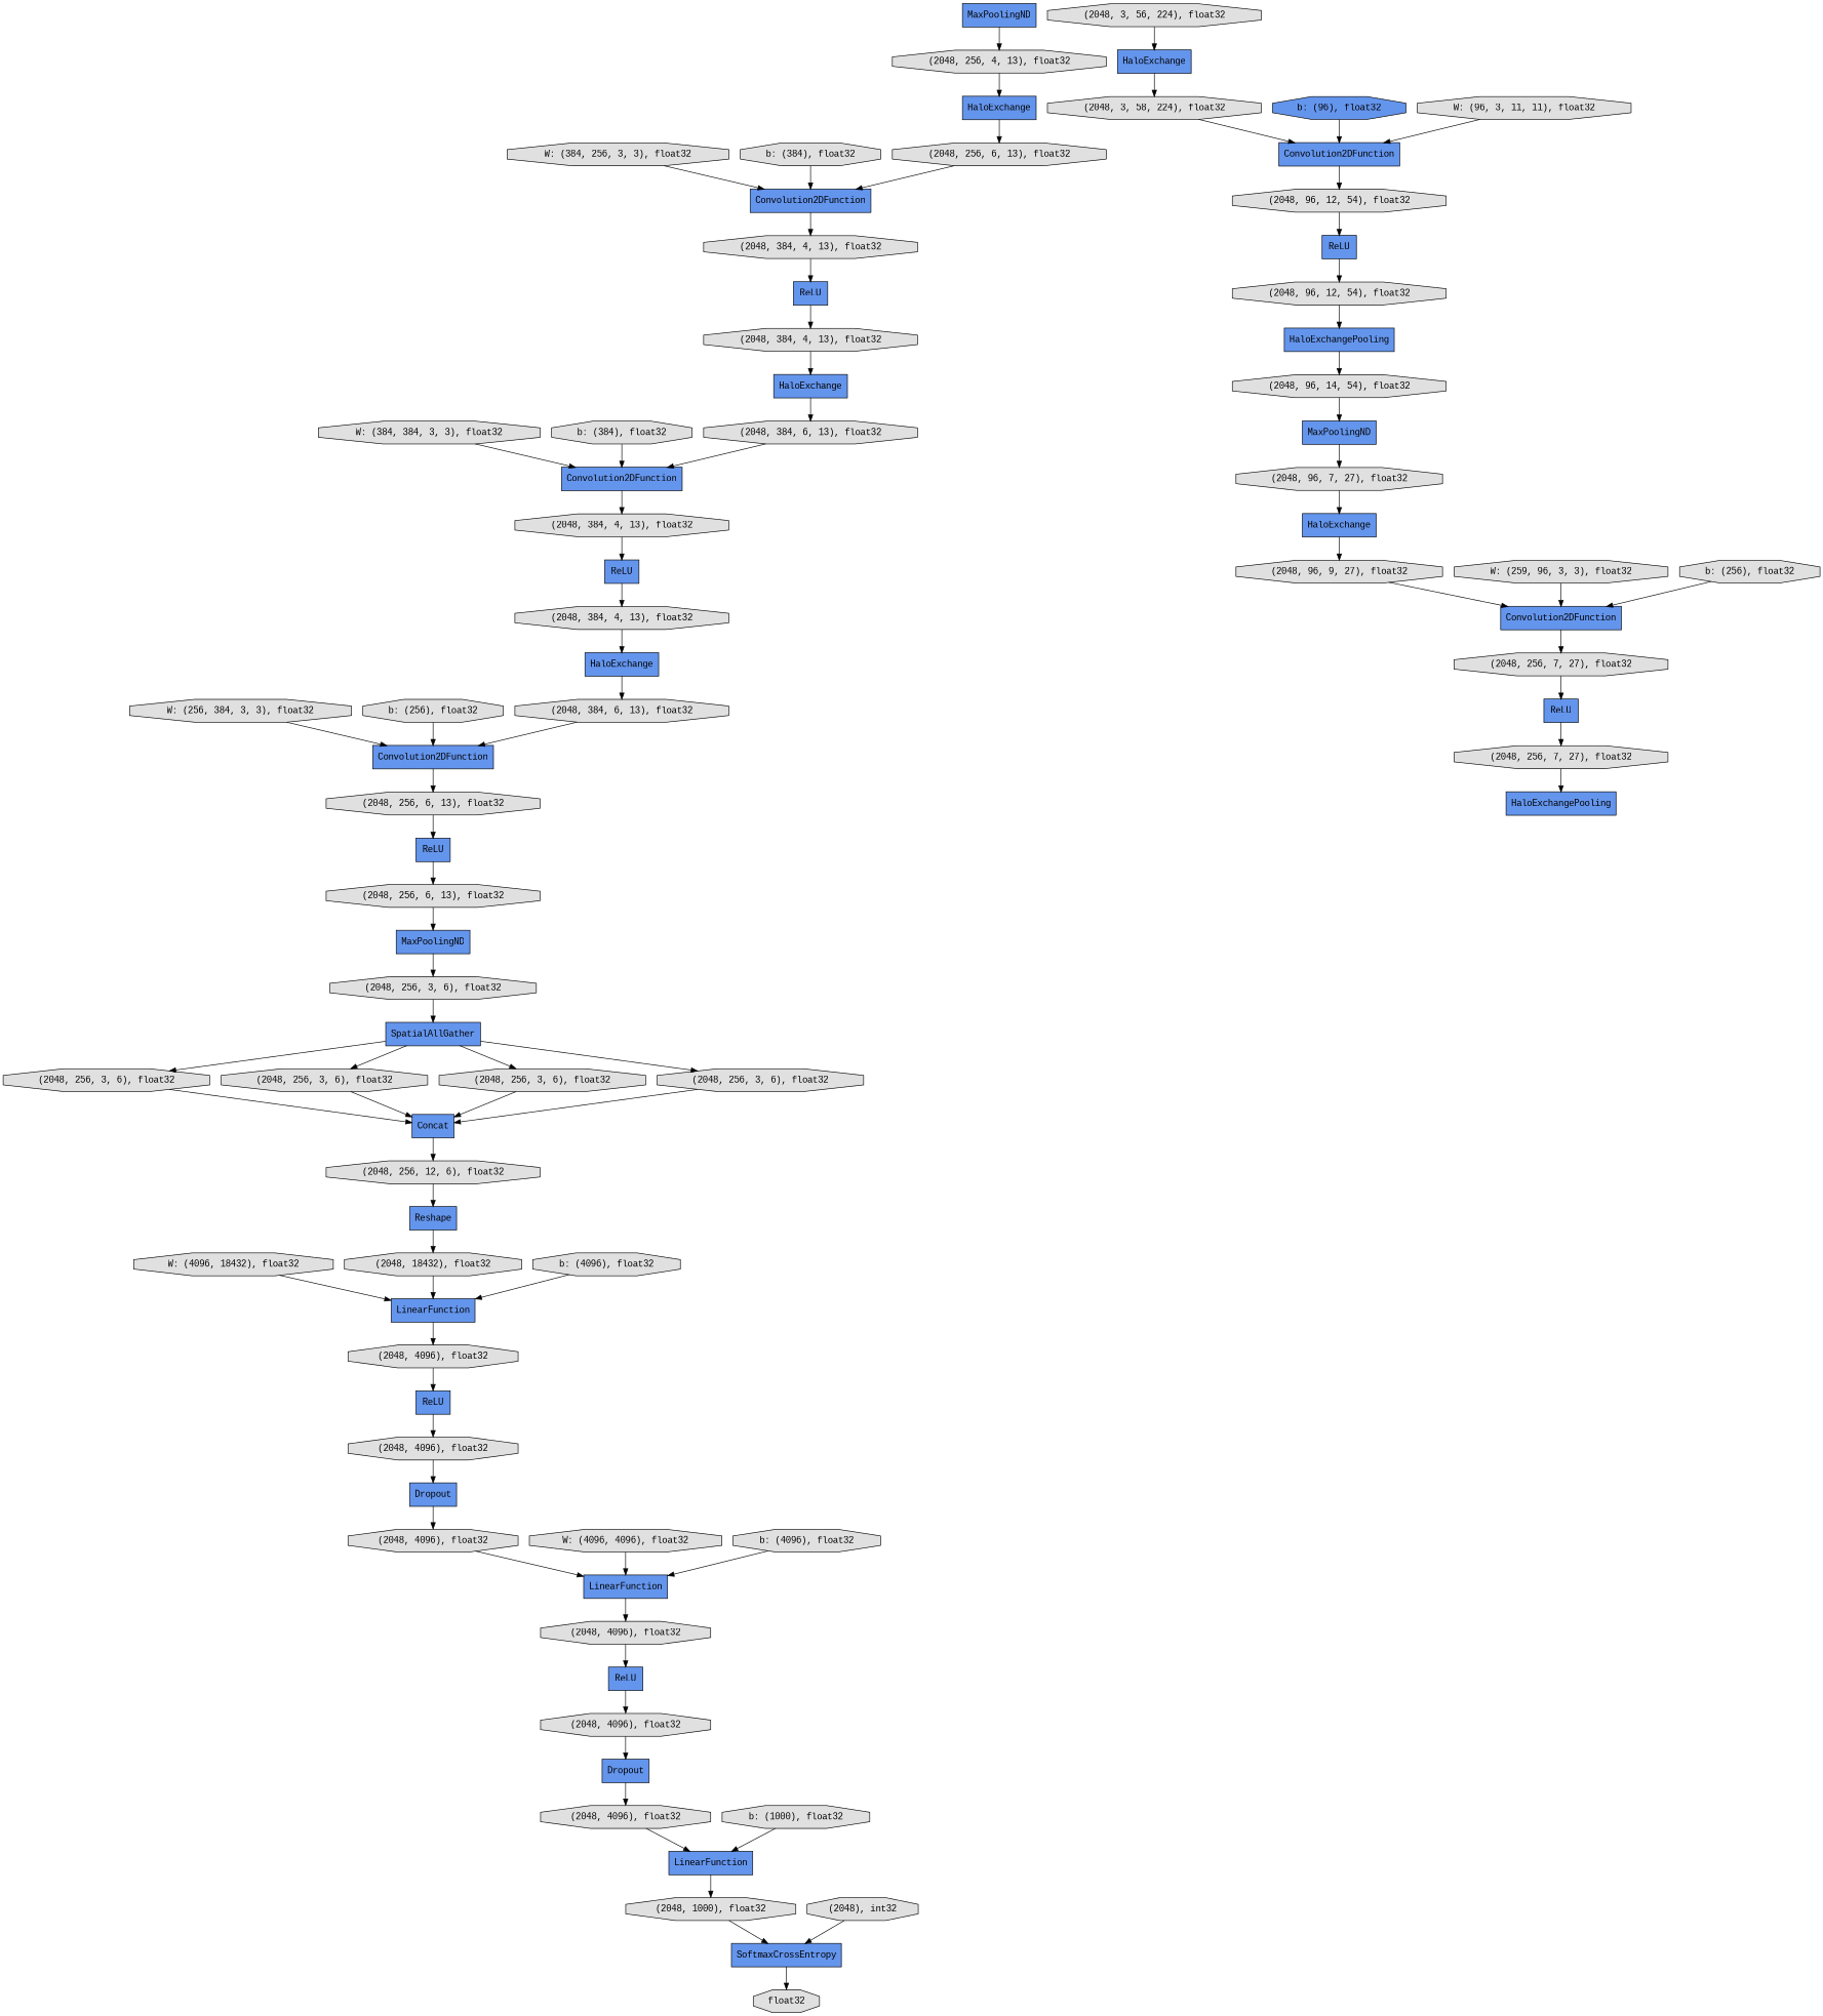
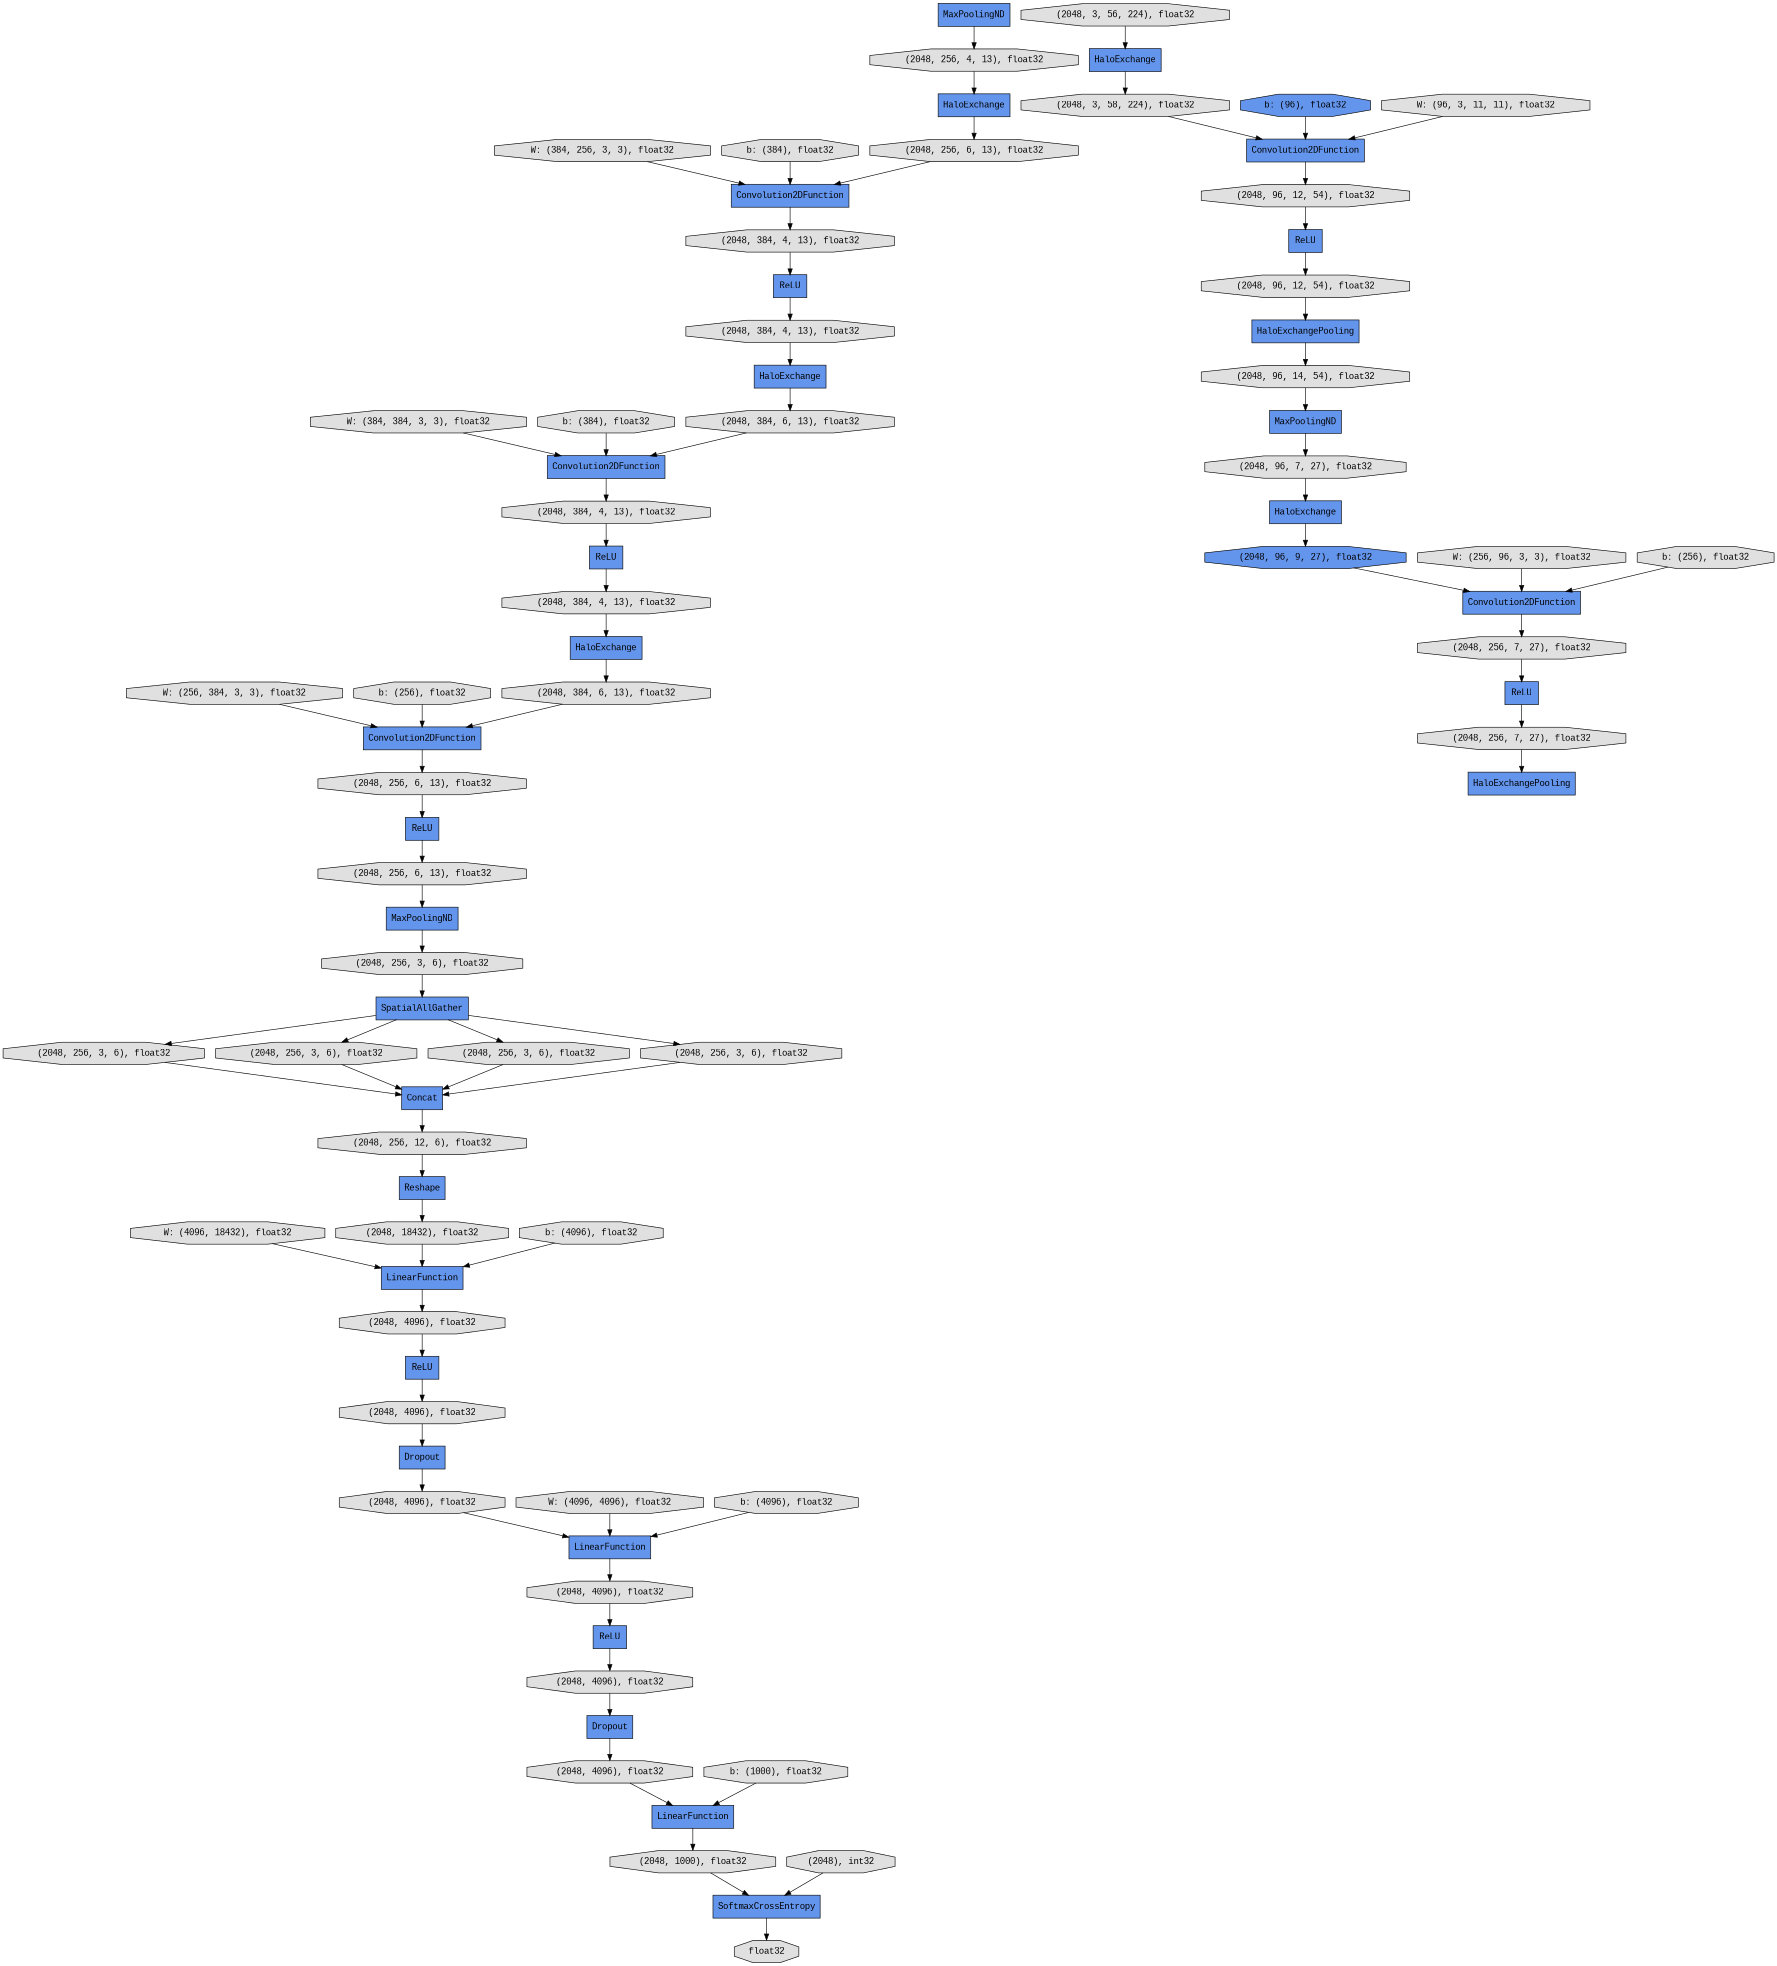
  digraph {
    fontname="Liberation Mono"
    rankdir=TB
    node [fillcolor="#E0E0E0" fontname="Liberation Mono" shape=octagon style=filled]
    edge [fontname="Liberation Mono"]
    n1 [fillcolor="#6495ED" label=SoftmaxCrossEntropy shape=record]
    n2 [label=float32]
    n3 [label="(2048, 3, 56, 224), float32"]
    n4 [fillcolor="#6495ED" label=HaloExchange shape=record]
    n5 [label="(2048, 3, 58, 224), float32"]
    n6 [fillcolor="#6495ED" label=MaxPoolingND shape=record]
    n7 [label="(2048, 96, 7, 27), float32"]
    n8 [fillcolor="#6495ED" label=HaloExchange shape=record]
    n9 [label="(2048, 1000), float32"]
    n10 [fillcolor="#6495ED" label="b: (96), float32"]
    n11 [fillcolor="#6495ED" label=Convolution2DFunction shape=record]
    n12 [label="(2048, 96, 12, 54), float32"]
    n13 [label="(2048, 4096), float32"]
    n14 [fillcolor="#6495ED" label=LinearFunction shape=record]
-   n15 [label="W: (259, 96, 3, 3), float32"]
+   n15 [label="W: (256, 96, 3, 3), float32"]
    n16 [fillcolor="#6495ED" label=Convolution2DFunction shape=record]
    n17 [label="(2048, 256, 7, 27), float32"]
    n18 [label="b: (256), float32"]
    n19 [label="W: (384, 256, 3, 3), float32"]
    n20 [fillcolor="#6495ED" label=Convolution2DFunction shape=record]
    n21 [label="(2048, 384, 4, 13), float32"]
    n22 [label="b: (384), float32"]
    n23 [label="W: (96, 3, 11, 11), float32"]
    n24 [label="(2048, 256, 3, 6), float32"]
    n25 [fillcolor="#6495ED" label=Concat shape=record]
    n26 [label="(2048, 256, 12, 6), float32"]
    n27 [label="W: (384, 384, 3, 3), float32"]
    n28 [fillcolor="#6495ED" label=Convolution2DFunction shape=record]
    n29 [label="(2048, 384, 4, 13), float32"]
    n30 [label="(2048, 4096), float32"]
    n31 [fillcolor="#6495ED" label=LinearFunction shape=record]
    n32 [label="(2048, 4096), float32"]
    n33 [label="(2048, 256, 6, 13), float32"]
    n34 [fillcolor="#6495ED" label=ReLU shape=record]
    n35 [label="(2048, 256, 6, 13), float32"]
    n36 [fillcolor="#6495ED" label=Dropout shape=record]
    n37 [label="b: (384), float32"]
    n38 [fillcolor="#6495ED" label=HaloExchangePooling shape=record]
    n39 [label="(2048, 4096), float32"]
    n40 [fillcolor="#6495ED" label=ReLU shape=record]
    n41 [label="(2048, 4096), float32"]
    n42 [label="W: (256, 384, 3, 3), float32"]
    n43 [fillcolor="#6495ED" label=Convolution2DFunction shape=record]
    n44 [fillcolor="#6495ED" label=Dropout shape=record]
    n45 [fillcolor="#6495ED" label=ReLU shape=record]
    n46 [label="(2048, 384, 4, 13), float32"]
    n47 [fillcolor="#6495ED" label=HaloExchange shape=record]
    n48 [label="(2048), int32"]
    n49 [label="(2048, 256, 4, 13), float32"]
    n50 [fillcolor="#6495ED" label=HaloExchange shape=record]
    n51 [label="(2048, 256, 6, 13), float32"]
    n52 [label="b: (256), float32"]
    n53 [fillcolor="#6495ED" label=Reshape shape=record]
    n54 [label="(2048, 256, 7, 27), float32"]
-   n55 [label="(2048, 96, 9, 27), float32"]
+   n55 [fillcolor="#6495ED" label="(2048, 96, 9, 27), float32"]
    n56 [label="W: (4096, 18432), float32"]
    n57 [fillcolor="#6495ED" label=LinearFunction shape=record]
    n58 [label="(2048, 96, 14, 54), float32"]
    n59 [fillcolor="#6495ED" label=ReLU shape=record]
    n60 [label="(2048, 96, 12, 54), float32"]
    n61 [fillcolor="#6495ED" label=HaloExchangePooling shape=record]
    n62 [label="(2048, 4096), float32"]
    n63 [fillcolor="#6495ED" label=HaloExchange shape=record]
    n64 [label="(2048, 384, 6, 13), float32"]
    n65 [fillcolor="#6495ED" label=ReLU shape=record]
    n66 [label="(2048, 18432), float32"]
    n67 [label="(2048, 256, 3, 6), float32"]
    n68 [fillcolor="#6495ED" label=SpatialAllGather shape=record]
    n69 [label="(2048, 256, 3, 6), float32"]
    n70 [label="(2048, 256, 3, 6), float32"]
    n71 [label="(2048, 256, 3, 6), float32"]
    n72 [label="b: (4096), float32"]
    n73 [fillcolor="#6495ED" label=ReLU shape=record]
    n74 [label="(2048, 384, 4, 13), float32"]
    n75 [fillcolor="#6495ED" label=MaxPoolingND shape=record]
    n76 [label="W: (4096, 4096), float32"]
    n77 [label="(2048, 384, 6, 13), float32"]
    n78 [label="b: (4096), float32"]
    n79 [fillcolor="#6495ED" label=MaxPoolingND shape=record]
    n80 [label="b: (1000), float32"]
    n81 [fillcolor="#6495ED" label=ReLU shape=record]
    n1 -> n2
    n3 -> n4
    n4 -> n5
    n5 -> n11
    n6 -> n7
    n7 -> n8
    n8 -> n55
    n9 -> n1
    n10 -> n11
    n11 -> n12
    n12 -> n59
    n13 -> n14
    n14 -> n9
    n15 -> n16
    n16 -> n17
    n17 -> n81
    n18 -> n16
    n19 -> n20
    n20 -> n21
    n21 -> n45
    n22 -> n20
    n23 -> n11
    n24 -> n25
    n25 -> n26
    n26 -> n53
    n27 -> n28
    n28 -> n29
    n29 -> n73
    n30 -> n31
    n31 -> n32
    n32 -> n65
    n33 -> n34
    n34 -> n35
    n35 -> n75
    n36 -> n13
    n37 -> n28
    n39 -> n40
    n40 -> n41
    n41 -> n44
    n42 -> n43
    n43 -> n33
    n44 -> n30
    n45 -> n46
    n46 -> n47
    n47 -> n77
    n48 -> n1
    n49 -> n50
    n50 -> n51
    n51 -> n20
    n52 -> n43
    n53 -> n66
    n54 -> n38
    n55 -> n16
    n56 -> n57
    n57 -> n39
    n58 -> n6
    n59 -> n60
    n60 -> n61
    n61 -> n58
    n62 -> n36
    n63 -> n64
    n64 -> n43
    n65 -> n62
    n66 -> n57
    n67 -> n68
    n68 -> n24
    n68 -> n69
    n68 -> n70
    n68 -> n71
    n69 -> n25
    n70 -> n25
    n71 -> n25
    n72 -> n57
    n73 -> n74
    n74 -> n63
    n75 -> n67
    n76 -> n31
    n77 -> n28
    n78 -> n31
    n79 -> n49
    n80 -> n14
    n81 -> n54
  }
